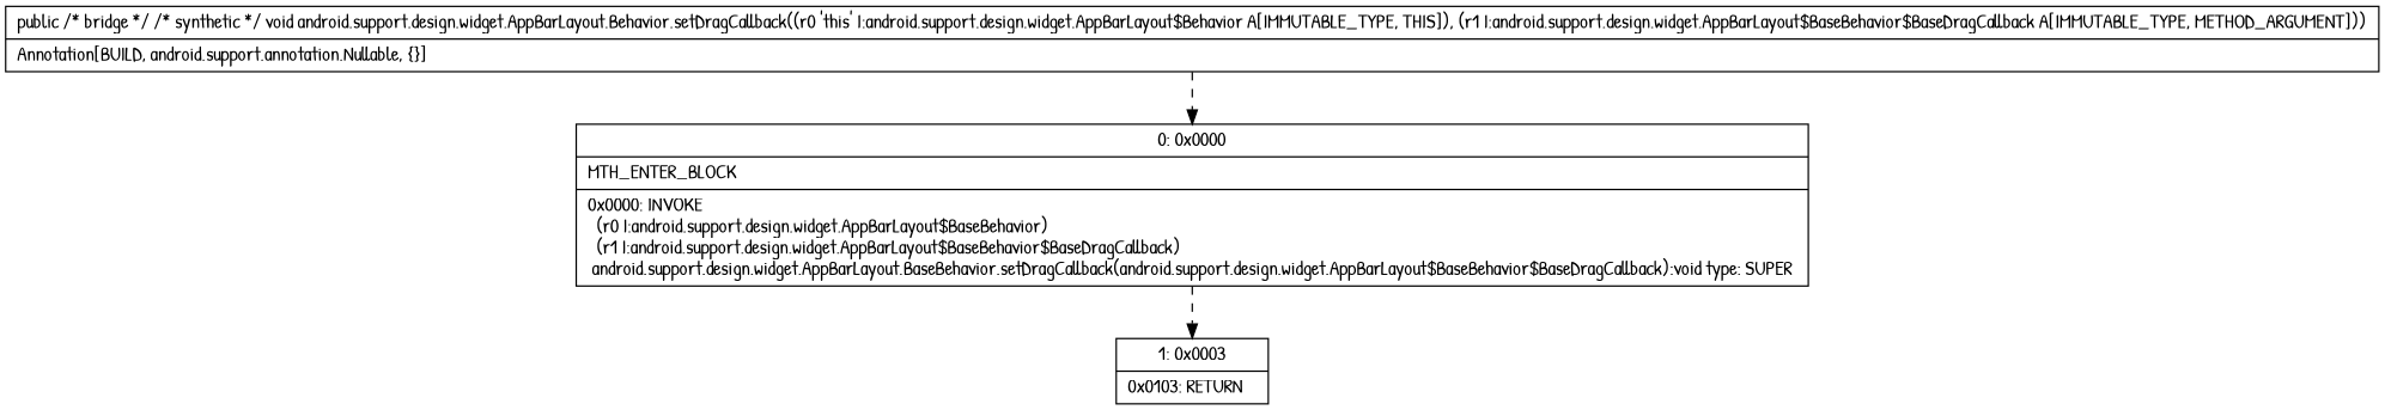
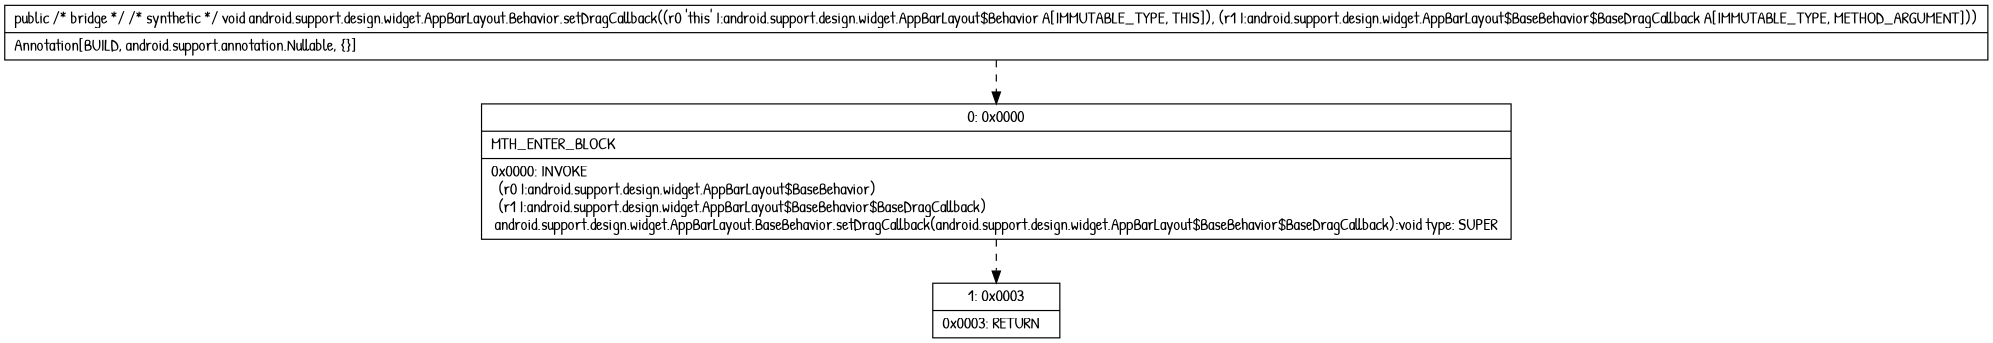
  digraph {
    fontname="Patrick Hand"
    node [shape=record fontname="Patrick Hand"]
    edge [style=dashed fontname="Patrick Hand"]
    n1 [label="{0\:\ 0x0000|MTH_ENTER_BLOCK\l|0x0000: INVOKE  \l  (r0 I:android.support.design.widget.AppBarLayout$BaseBehavior)\l  (r1 I:android.support.design.widget.AppBarLayout$BaseBehavior$BaseDragCallback)\l android.support.design.widget.AppBarLayout.BaseBehavior.setDragCallback(android.support.design.widget.AppBarLayout$BaseBehavior$BaseDragCallback):void type: SUPER \l}"]
-   n2 [label="{1\:\ 0x0003|0x0103: RETURN   \l}"]
+   n2 [label="{1\:\ 0x0003|0x0003: RETURN   \l}"]
    n3 [label="{public \/* bridge *\/ \/* synthetic *\/ void android.support.design.widget.AppBarLayout.Behavior.setDragCallback((r0 'this' I:android.support.design.widget.AppBarLayout$Behavior A[IMMUTABLE_TYPE, THIS]), (r1 I:android.support.design.widget.AppBarLayout$BaseBehavior$BaseDragCallback A[IMMUTABLE_TYPE, METHOD_ARGUMENT]))  | Annotation[BUILD, android.support.annotation.Nullable, \{\}]\l}"]
    n1 -> n2
    n3 -> n1
  }
